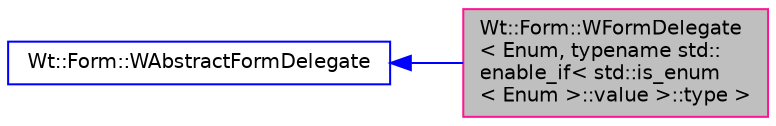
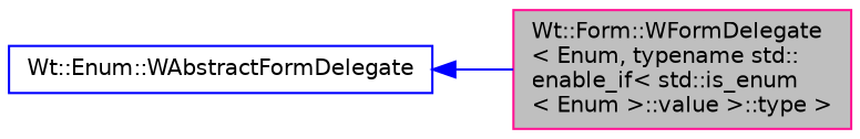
  digraph {
    rankdir=LR
    fontname="DejaVu Sans"
    node [fontname="DejaVu Sans" fontsize=10 shape=record style=filled]
    n1 [color=deeppink fillcolor=grey75 fontcolor=black height=0.2 label="Wt::Form::WFormDelegate\l\< Enum, typename std::\lenable_if\< std::is_enum\l\< Enum \>::value \>::type \>" width=0.4]
-   n2 [color=blue fillcolor=white height=0.2 label="Wt::Form::WAbstractFormDelegate" width=0.4]
+   n2 [color=blue fillcolor=white height=0.2 label="Wt::Enum::WAbstractFormDelegate" width=0.4]
    n2 -> n1 [color=blue dir=back fontname="DejaVu Sans" fontsize=10 labelfontname=Helvetica labelfontsize=10 style=solid]
  }
